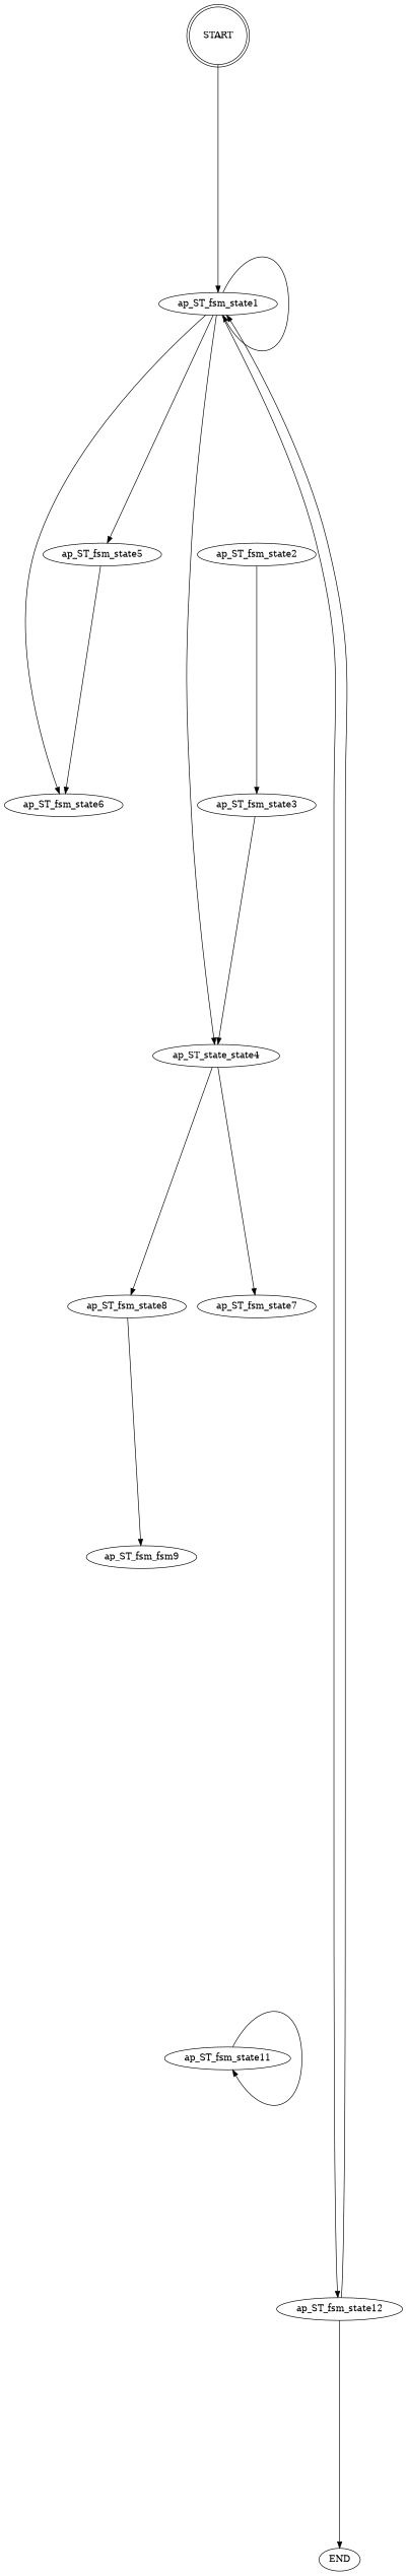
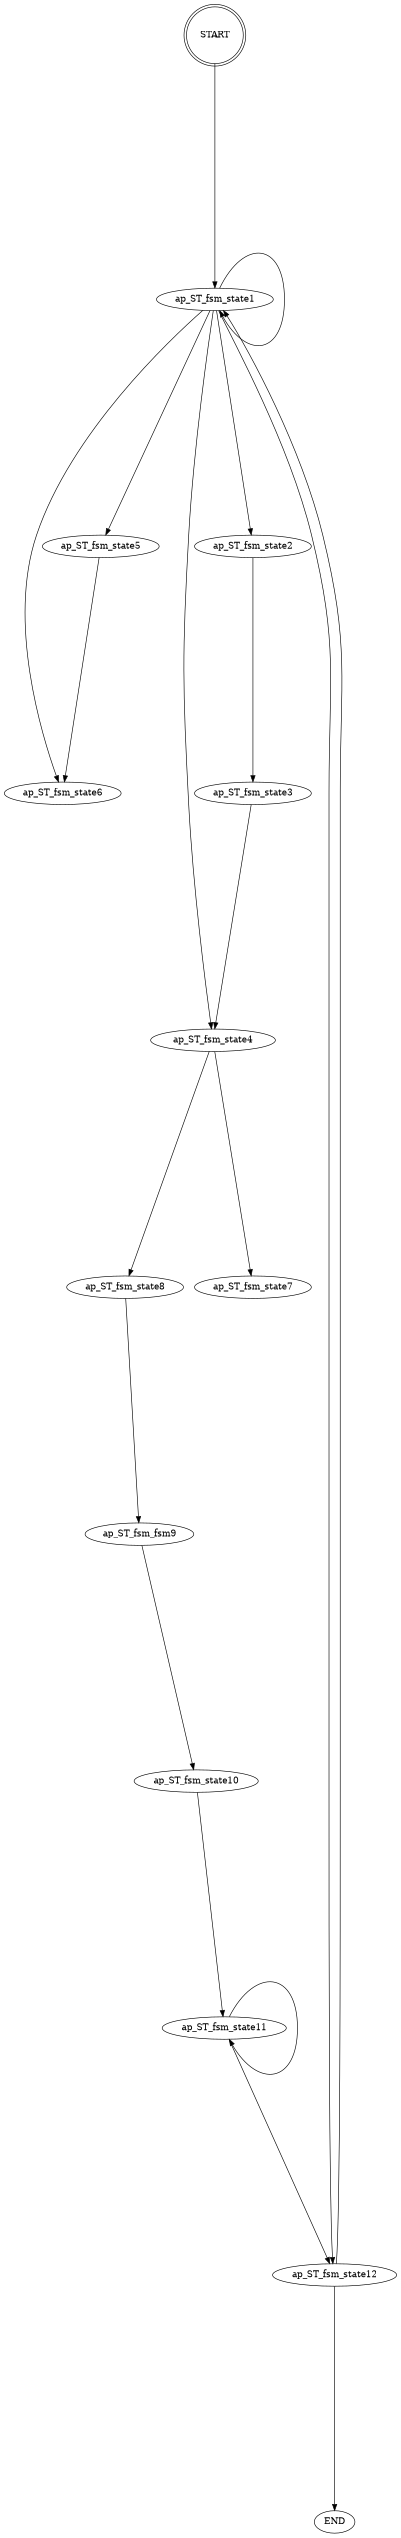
  digraph {
    ranksep=5.0
    edge [color=black]
    START [shape=doublecircle]
    ap_ST_fsm_state1
    ap_ST_fsm_state5
    ap_ST_fsm_state2
    ap_ST_fsm_state12
-   ap_ST_fsm_state4 [label=ap_ST_state_state4]
+   ap_ST_fsm_state4
    ap_ST_fsm_state6
    ap_ST_fsm_state3
    END
    ap_ST_fsm_state7
    ap_ST_fsm_state8
    n12 [label=ap_ST_fsm_fsm9]
+   ap_ST_fsm_state10
    ap_ST_fsm_state11
    START -> ap_ST_fsm_state1
    ap_ST_fsm_state1 -> ap_ST_fsm_state1
    ap_ST_fsm_state1 -> ap_ST_fsm_state5
+   ap_ST_fsm_state1 -> ap_ST_fsm_state2
    ap_ST_fsm_state1 -> ap_ST_fsm_state12
    ap_ST_fsm_state1 -> ap_ST_fsm_state4
    ap_ST_fsm_state1 -> ap_ST_fsm_state6
    ap_ST_fsm_state5 -> ap_ST_fsm_state6
    ap_ST_fsm_state2 -> ap_ST_fsm_state3
    ap_ST_fsm_state12 -> ap_ST_fsm_state1
    ap_ST_fsm_state12 -> END
    ap_ST_fsm_state4 -> ap_ST_fsm_state7
    ap_ST_fsm_state4 -> ap_ST_fsm_state8
    ap_ST_fsm_state3 -> ap_ST_fsm_state4
    ap_ST_fsm_state8 -> n12
+   n12 -> ap_ST_fsm_state10
+   ap_ST_fsm_state10 -> ap_ST_fsm_state11
+   ap_ST_fsm_state11 -> ap_ST_fsm_state12
    ap_ST_fsm_state11 -> ap_ST_fsm_state11
  }
